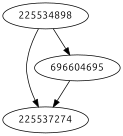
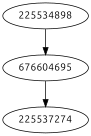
  strict digraph {
    fontname=Ubuntu
    node [fontname=Ubuntu]
    edge [fontname=Ubuntu]
    225534898
    225537274
-   676604695 [label=696604695]
-   225534898 -> 225537274
+   676604695
    225534898 -> 676604695
    676604695 -> 225537274
  }
